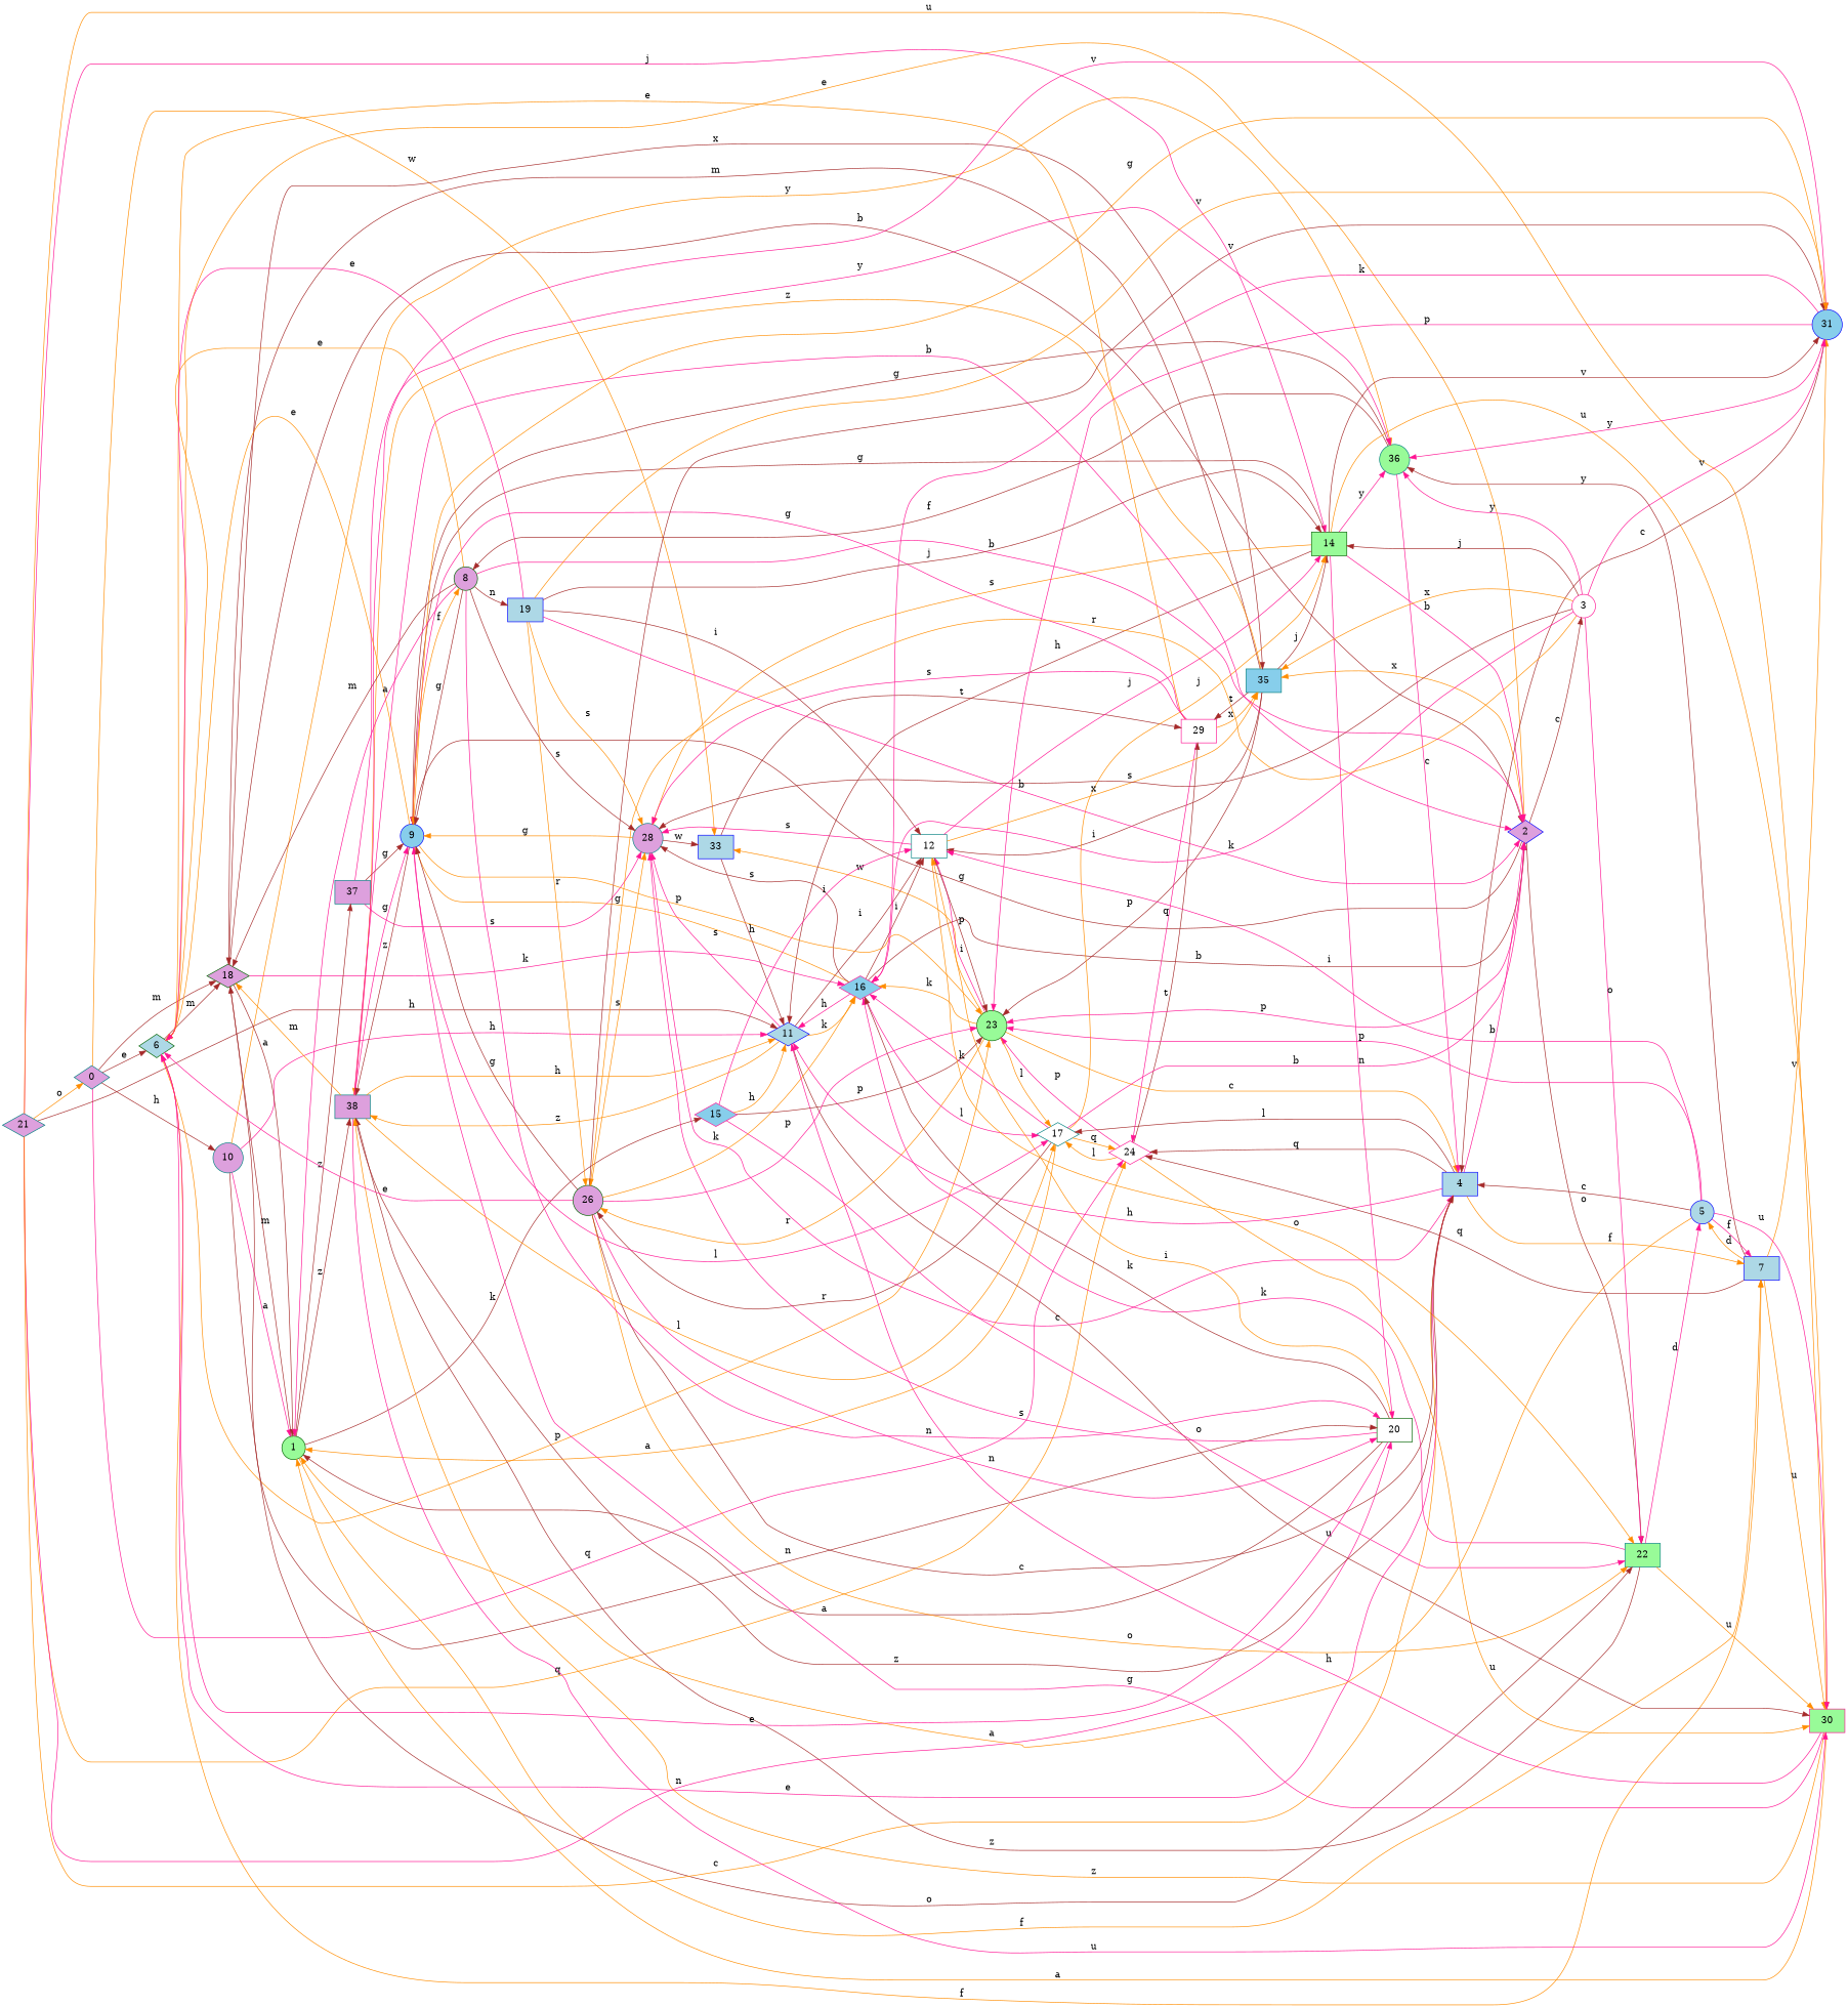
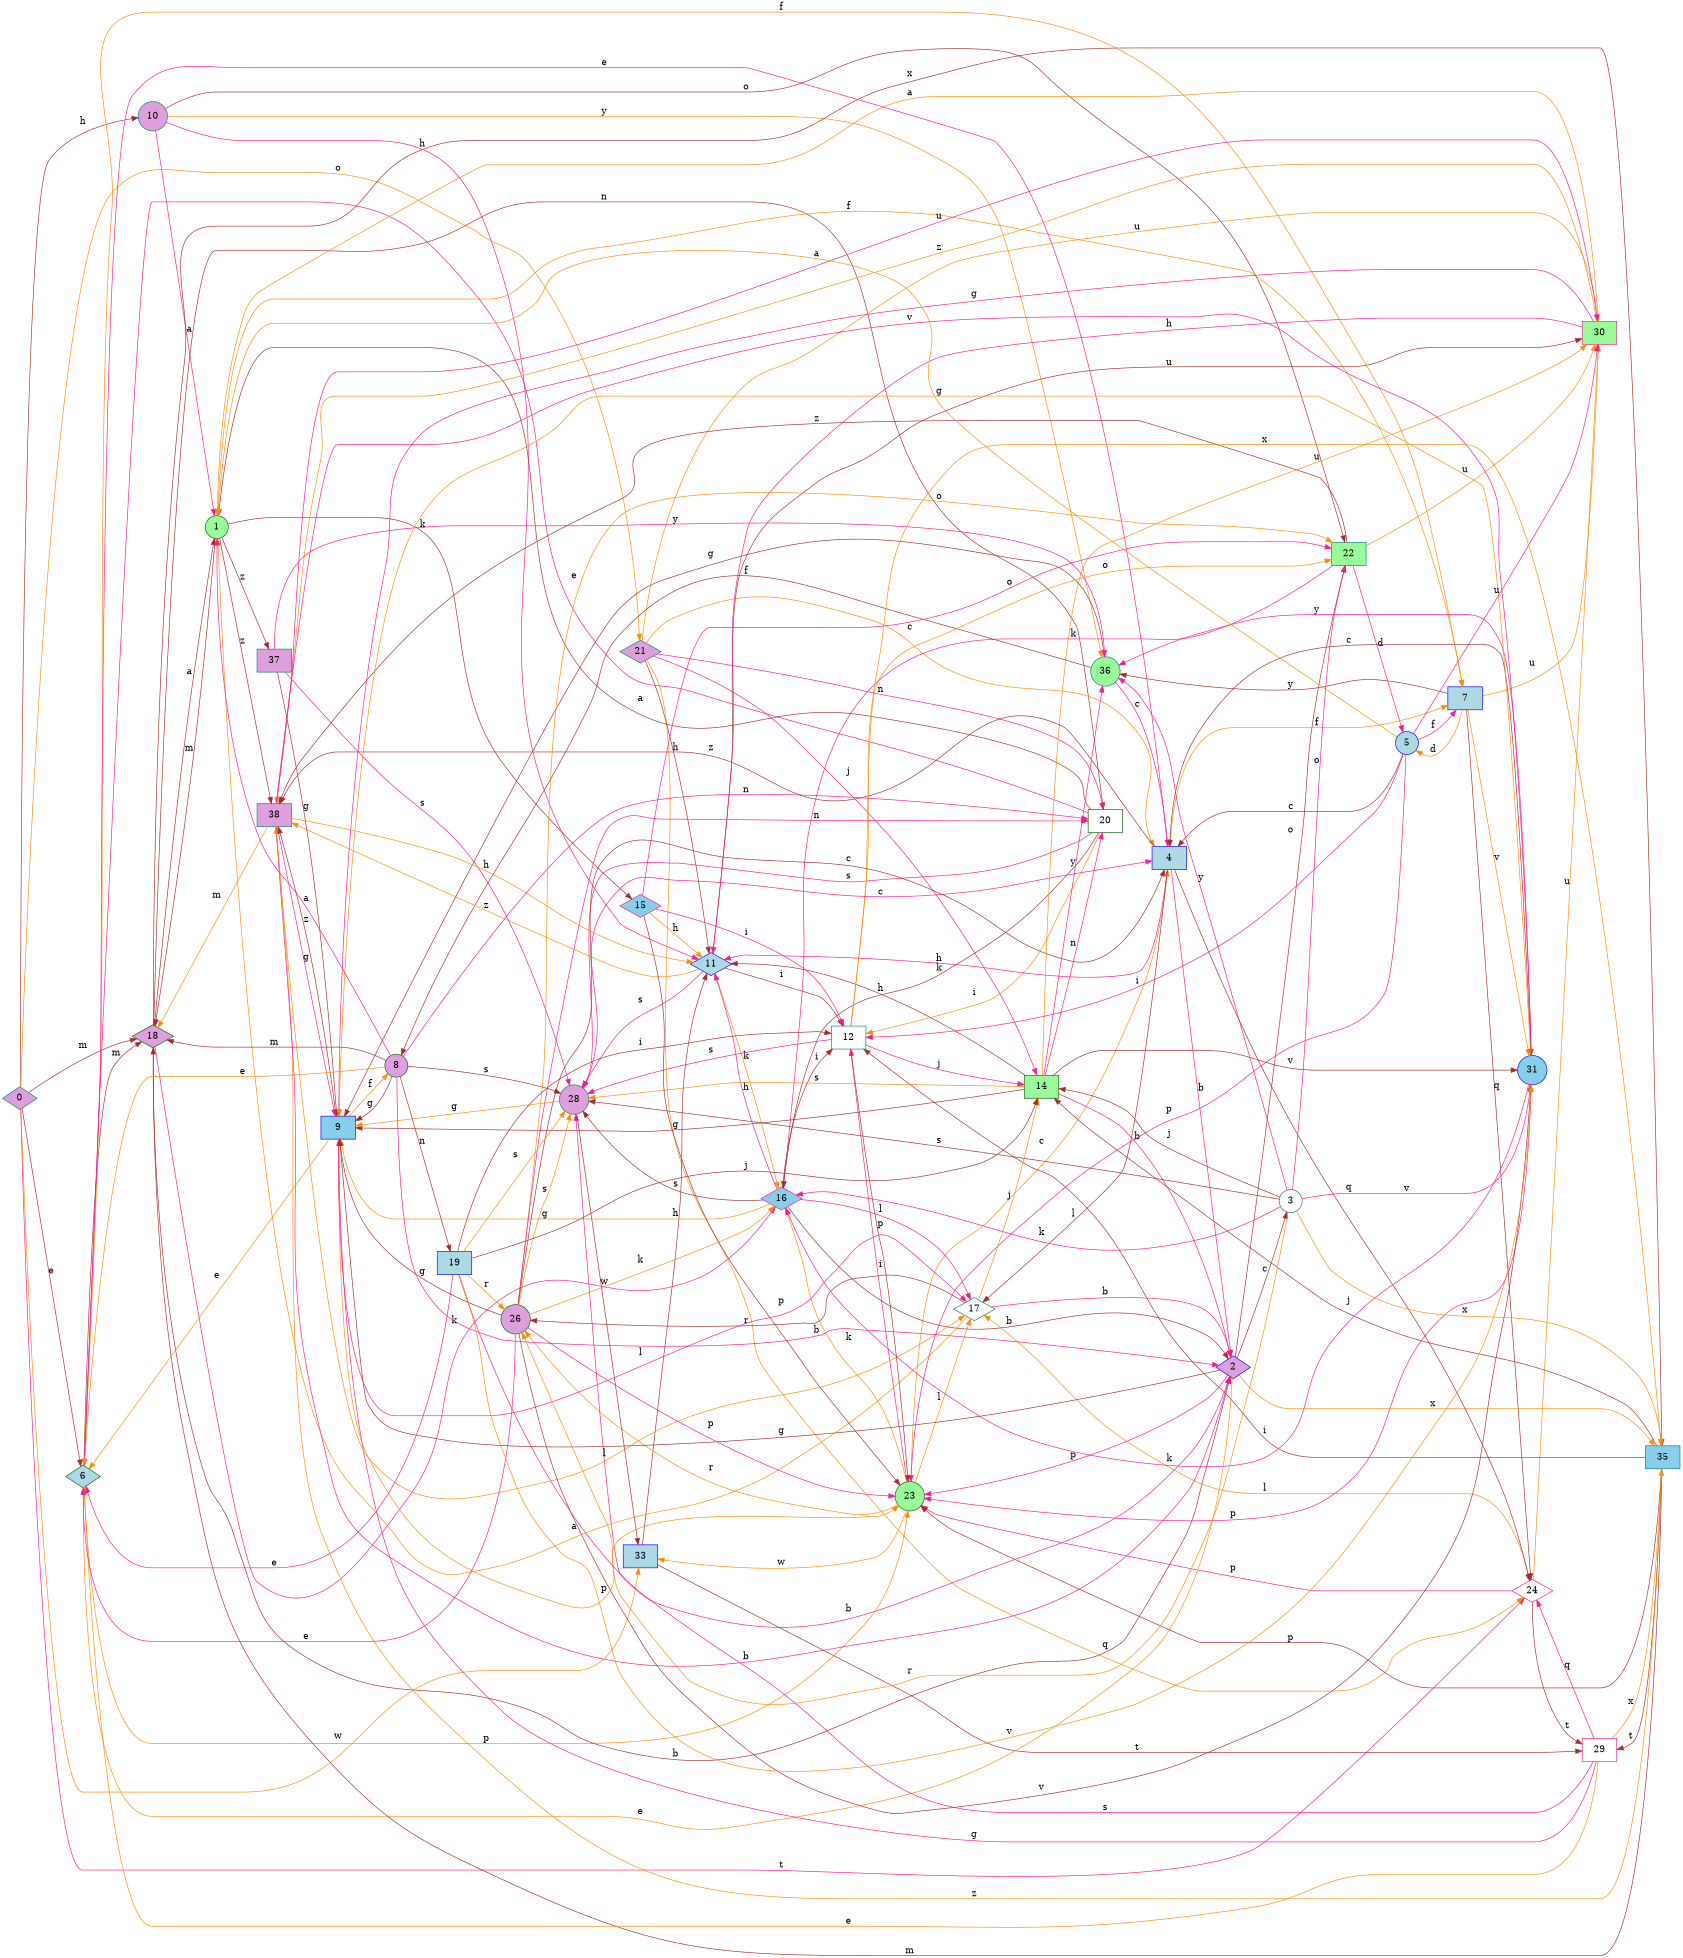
  strict digraph {
    rankdir=LR
    node [color=teal fillcolor=plum shape=box style=filled]
    edge [color=brown]
    0 [shape=diamond]
    6 [color=darkgreen fillcolor=lightblue shape=diamond]
    10 [shape=circle]
    18 [color=darkgreen shape=diamond]
    21 [shape=diamond]
    24 [color=deeppink fillcolor=white shape=diamond]
    33 [color=blue fillcolor=lightblue]
    7 [color=blue fillcolor=lightblue]
    23 [color=darkgreen fillcolor=palegreen shape=circle]
    1 [color=darkgreen fillcolor=palegreen shape=circle]
    22 [fillcolor=palegreen]
    36 [fillcolor=palegreen shape=circle]
    11 [color=blue fillcolor=lightblue shape=diamond]
    2 [color=blue shape=diamond]
    35 [fillcolor=skyblue]
    16 [color=deeppink fillcolor=skyblue shape=diamond]
    20 [color=darkgreen fillcolor=white]
    14 [color=darkgreen fillcolor=palegreen]
    4 [color=blue fillcolor=lightblue]
    30 [color=deeppink fillcolor=palegreen]
    17 [fillcolor=white shape=diamond]
    29 [color=deeppink fillcolor=white]
    15 [color=deeppink fillcolor=skyblue shape=diamond]
    37
    38
    31 [color=blue fillcolor=skyblue shape=circle]
    5 [color=blue fillcolor=lightblue shape=circle]
    12 [fillcolor=white]
-   9 [color=blue fillcolor=skyblue shape=circle]
+   9 [color=blue fillcolor=skyblue]
    28 [shape=circle]
-   3 [color=deeppink fillcolor=white shape=circle]
+   3 [fillcolor=white shape=circle]
    26 [color=darkgreen shape=circle]
    8 [color=darkgreen shape=circle]
    19 [color=blue fillcolor=lightblue]
    0 -> 6 [label=e]
    0 -> 10 [label=h]
    0 -> 18 [label=m]
-   21 -> 0 [color=darkorange label=o]
-   0 -> 24 [color=deeppink label=q]
+   0 -> 21 [color=darkorange label=o]
+   0 -> 24 [color=deeppink label=t]
    0 -> 33 [color=darkorange label=w]
    6 -> 18 [label=m]
    6 -> 7 [color=darkorange label=f]
    6 -> 23 [color=darkorange label=p]
    10 -> 1 [color=deeppink label=a]
    10 -> 22 [label=o]
    10 -> 36 [color=darkorange label=y]
    10 -> 11 [color=deeppink label=h]
    18 -> 1 [label=a]
    18 -> 2 [label=b]
    18 -> 35 [label=x]
    18 -> 16 [color=deeppink label=k]
    18 -> 20 [label=n]
    21 -> 24 [color=darkorange label=q]
    21 -> 11 [label=h]
    21 -> 20 [color=deeppink label=n]
    21 -> 14 [color=deeppink label=j]
    21 -> 4 [color=darkorange label=c]
    21 -> 30 [color=darkorange label=u]
    24 -> 23 [color=deeppink label=p]
    24 -> 30 [color=darkorange label=u]
    24 -> 17 [color=darkorange label=l]
    24 -> 29 [label=t]
    33 -> 11 [label=h]
    33 -> 29 [label=t]
    7 -> 24 [label=q]
    7 -> 36 [label=y]
    7 -> 30 [color=darkorange label=u]
    7 -> 31 [color=darkorange label=v]
    7 -> 5 [color=darkorange label=d]
    23 -> 33 [color=darkorange label=w]
    23 -> 16 [color=darkorange label=k]
    23 -> 4 [color=darkorange label=c]
    23 -> 17 [color=darkorange label=l]
    23 -> 12 [color=deeppink label=i]
    23 -> 26 [color=darkorange label=r]
    1 -> 18 [label=m]
    1 -> 7 [color=darkorange label=f]
    1 -> 15 [label=k]
    1 -> 37 [label=z]
    1 -> 38 [label=z]
    22 -> 16 [color=deeppink label=k]
    22 -> 30 [color=darkorange label=u]
    22 -> 38 [label=z]
    22 -> 5 [color=deeppink label=d]
    36 -> 4 [color=deeppink label=c]
    36 -> 9 [label=g]
    36 -> 8 [label=f]
    11 -> 16 [color=darkorange label=k]
    11 -> 30 [label=u]
    11 -> 38 [color=darkorange label=z]
    11 -> 12 [label=i]
    11 -> 28 [color=deeppink label=s]
    2 -> 6 [color=darkorange label=e]
    2 -> 23 [color=deeppink label=p]
    2 -> 22 [label=o]
    2 -> 35 [color=darkorange label=x]
    2 -> 9 [label=g]
    2 -> 3 [label=c]
    35 -> 18 [label=m]
    35 -> 23 [label=p]
    35 -> 14 [label=j]
    35 -> 29 [label=t]
    35 -> 38 [color=darkorange label=z]
    35 -> 12 [label=i]
    16 -> 11 [color=deeppink label=h]
    16 -> 2 [label=b]
    16 -> 17 [color=deeppink label=l]
    16 -> 12 [label=i]
    16 -> 9 [color=darkorange label=g]
    16 -> 28 [label=s]
    20 -> 6 [color=deeppink label=e]
    20 -> 1 [label=a]
    20 -> 16 [label=k]
    20 -> 12 [color=darkorange label=i]
    20 -> 28 [color=deeppink label=s]
    14 -> 36 [color=deeppink label=y]
    14 -> 11 [label=h]
    14 -> 2 [color=deeppink label=b]
    14 -> 20 [color=deeppink label=n]
    14 -> 30 [color=darkorange label=u]
    14 -> 31 [label=v]
    14 -> 9 [label=g]
    14 -> 28 [color=darkorange label=s]
    4 -> 6 [color=deeppink label=e]
    4 -> 24 [label=q]
    4 -> 7 [color=darkorange label=f]
    4 -> 11 [color=deeppink label=h]
    4 -> 2 [color=deeppink label=b]
    4 -> 17 [label=l]
    4 -> 38 [label=z]
    30 -> 1 [color=darkorange label=a]
    30 -> 11 [color=deeppink label=h]
    30 -> 38 [color=darkorange label=z]
    30 -> 9 [color=deeppink label=g]
-   17 -> 24 [color=darkorange label=q]
    17 -> 1 [color=darkorange label=a]
    17 -> 2 [color=deeppink label=b]
-   17 -> 16 [color=deeppink label=k]
    17 -> 14 [color=darkorange label=j]
    17 -> 26 [label=r]
    29 -> 6 [color=darkorange label=e]
    29 -> 24 [color=deeppink label=q]
    29 -> 35 [color=darkorange label=x]
    29 -> 9 [color=deeppink label=g]
    29 -> 28 [color=deeppink label=s]
    15 -> 23 [label=p]
    15 -> 22 [color=deeppink label=o]
    15 -> 11 [color=darkorange label=h]
    15 -> 12 [color=deeppink label=i]
    37 -> 36 [color=deeppink label=y]
    37 -> 9 [label=g]
    37 -> 28 [color=deeppink label=s]
    38 -> 18 [color=darkorange label=m]
    38 -> 11 [color=darkorange label=h]
    38 -> 2 [color=deeppink label=b]
    38 -> 30 [color=deeppink label=u]
    38 -> 17 [color=darkorange label=l]
    38 -> 31 [color=deeppink label=v]
    38 -> 9 [color=deeppink label=g]
    31 -> 23 [color=deeppink label=p]
    31 -> 36 [color=deeppink label=y]
    31 -> 16 [color=deeppink label=k]
    31 -> 4 [label=c]
    31 -> 9 [color=darkorange label=g]
    5 -> 7 [color=deeppink label=f]
    5 -> 23 [color=deeppink label=p]
    5 -> 1 [color=darkorange label=a]
    5 -> 4 [label=c]
    5 -> 30 [color=deeppink label=u]
    5 -> 12 [color=deeppink label=i]
    12 -> 23 [label=p]
    12 -> 22 [color=darkorange label=o]
    12 -> 35 [color=darkorange label=x]
    12 -> 14 [color=deeppink label=j]
    12 -> 28 [color=deeppink label=s]
    9 -> 6 [color=darkorange label=e]
    9 -> 23 [color=darkorange label=p]
    9 -> 17 [color=deeppink label=l]
    9 -> 38 [label=z]
    9 -> 8 [color=darkorange label=f]
    28 -> 33 [label=w]
    28 -> 4 [color=deeppink label=c]
    28 -> 9 [color=darkorange label=g]
    3 -> 22 [color=deeppink label=o]
    3 -> 36 [color=deeppink label=y]
    3 -> 35 [color=darkorange label=x]
    3 -> 16 [color=deeppink label=k]
    3 -> 14 [label=j]
    3 -> 31 [color=deeppink label=v]
    3 -> 28 [label=s]
    3 -> 26 [color=darkorange label=r]
    26 -> 6 [color=deeppink label=e]
    26 -> 23 [color=deeppink label=p]
    26 -> 22 [color=darkorange label=o]
    26 -> 16 [color=darkorange label=k]
    26 -> 20 [color=deeppink label=n]
    26 -> 4 [label=c]
    26 -> 31 [label=v]
    26 -> 9 [label=g]
    26 -> 28 [color=darkorange label=s]
    8 -> 6 [color=darkorange label=e]
    8 -> 18 [label=m]
    8 -> 1 [color=deeppink label=a]
    8 -> 2 [color=deeppink label=b]
    8 -> 20 [color=deeppink label=n]
    8 -> 9 [label=g]
    8 -> 28 [label=s]
    8 -> 19 [label=n]
    19 -> 6 [color=deeppink label=e]
    19 -> 2 [color=deeppink label=b]
    19 -> 14 [label=j]
    19 -> 31 [color=darkorange label=v]
    19 -> 12 [label=i]
    19 -> 28 [color=darkorange label=s]
    19 -> 26 [color=darkorange label=r]
  }
